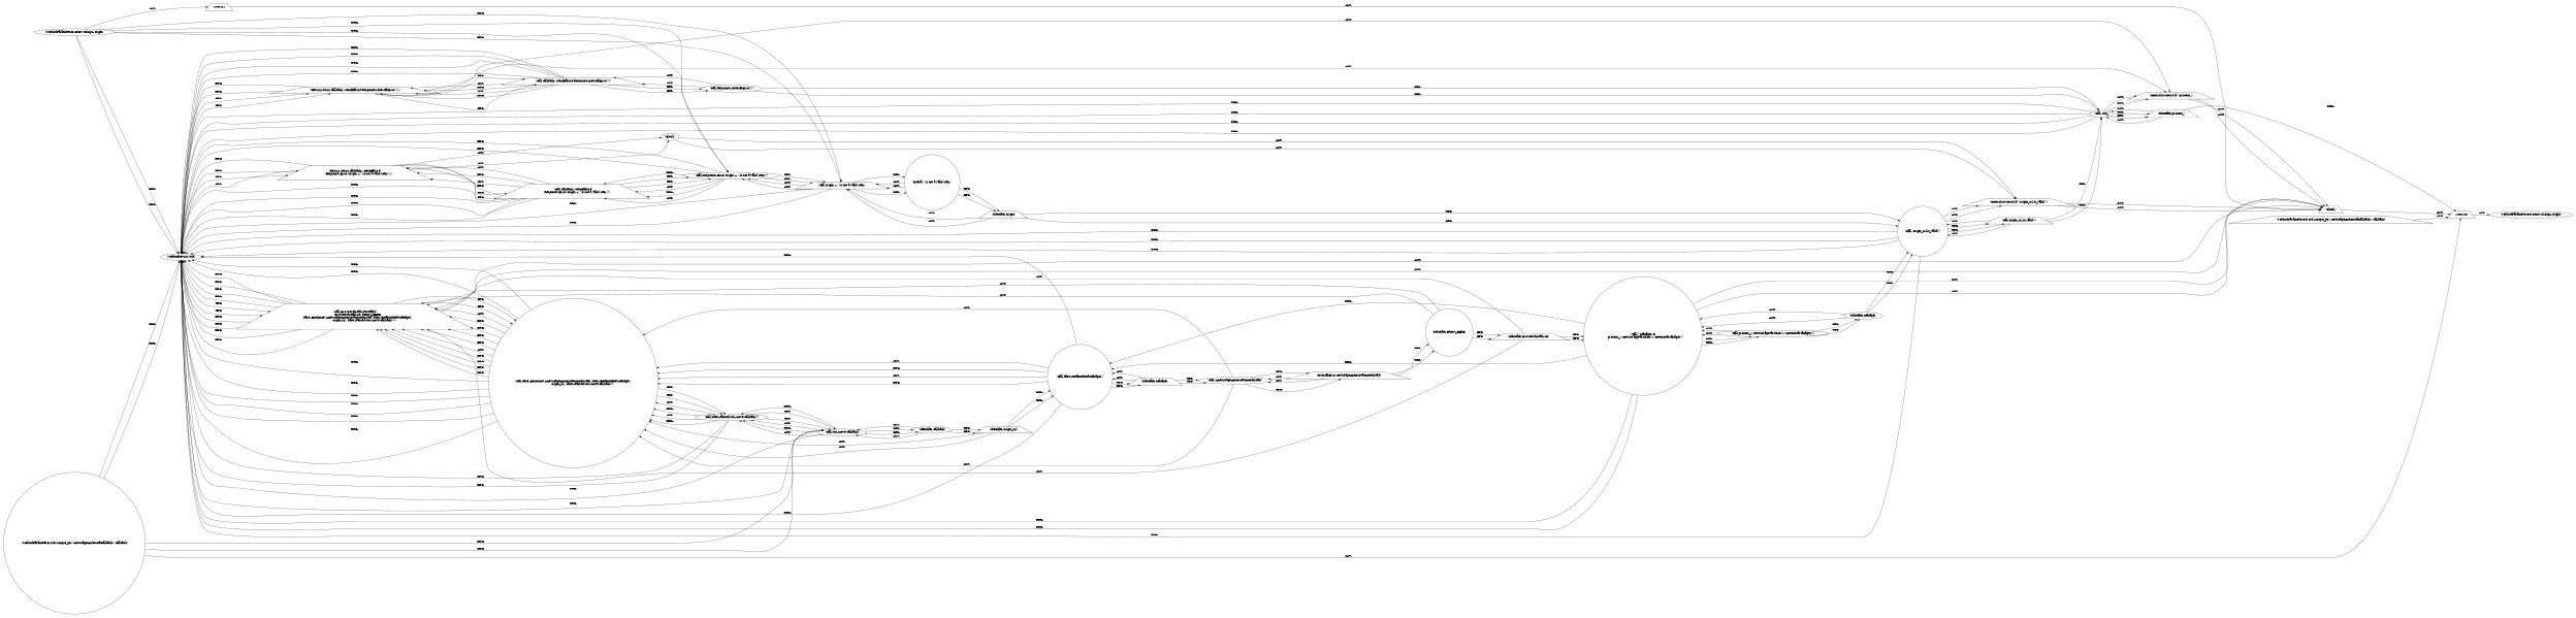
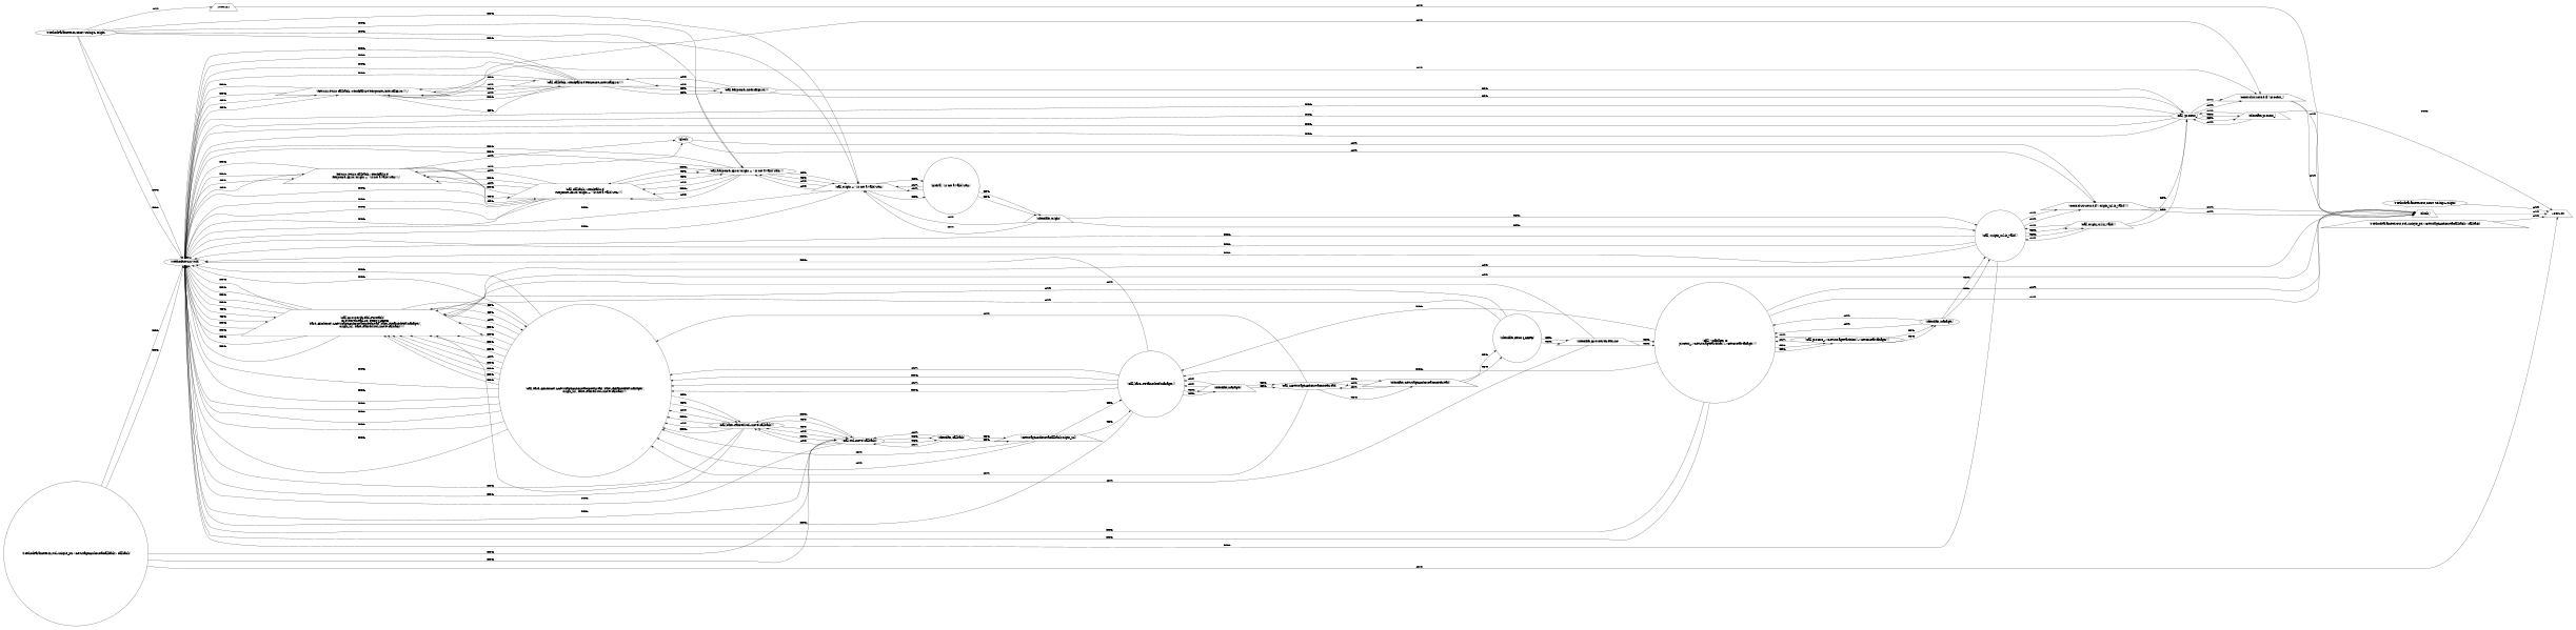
  digraph {
    rankdir=LR
    node [shape=trapezium]
    n1 [label="(MethodReturn,void)" shape=ellipse]
    n2 [label="(Call,BrowserThread::PostTask(\n       BrowserThread::IO, FROM_HERE,\n       base::BindOnce(&GetUsageAndQuotaOnIOThread, base::RetainedRef(manager),\n                      origin_url, base::Passed(std::move(callback)))))"]
    n3 [label="(Return,return callback->sendFailure(Response::InternalError());)"]
    n4 [label="(Return,return callback->sendFailure(\n         Response::Error(origin + \" is not a valid URL\"));)"]
    n5 [label="(Block,)"]
    n6 [label="(Call,base::BindOnce(&GetUsageAndQuotaOnIOThread, base::RetainedRef(manager),\n                      origin_url, base::Passed(std::move(callback))))" shape=circle]
    n7 [label="(ControlStructure,if (!process_))"]
    n8 [label="(Call,callback->sendFailure(Response::InternalError()))"]
    n9 [label="(Call,callback->sendFailure(\n         Response::Error(origin + \" is not a valid URL\")))"]
    n10 [label="(Block,)" shape=ellipse]
    n11 [label="(Call,origin + \" is not a valid URL\")"]
    n12 [label="(Literal,\" is not a valid URL\")" shape=circle]
    n13 [label="(Call,Response::Error(origin + \" is not a valid URL\"))" shape=ellipse]
    n14 [label="(Identifier,origin)"]
    n15 [label="(Call,!origin_url.is_valid())" shape=circle]
    n16 [label="(ControlStructure,if (!origin_url.is_valid()))"]
    n17 [label="(Call,origin_url.is_valid())"]
    n18 [label="(Call,* manager =\n      process_->GetStoragePartition()->GetQuotaManager())" shape=circle]
    n19 [label="(Call,process_->GetStoragePartition()->GetQuotaManager())" shape=ellipse]
    n20 [label="(Call,base::RetainedRef(manager))" shape=circle]
    n21 [label="(Identifier,manager)" shape=ellipse]
    n22 [label="(Identifier,manager)"]
    1000100
    n24 [label="(Call,base::Passed(std::move(callback)))" shape=ellipse]
    n25 [label="(Identifier,FROM_HERE)" shape=circle]
    n26 [label="(Identifier,BrowserThread::IO)"]
    n27 [label="(Call,&GetUsageAndQuotaOnIOThread)" shape=ellipse]
-   n28 [label="(InternalError,GetUsageAndQuotaOnIOThread)"]
+   n28 [label="(Identifier,GetUsageAndQuotaOnIOThread)"]
    n29 [label="(Call,std::move(callback))" shape=ellipse]
-   n30 [label="(Identifier,origin_url)"]
+   n30 [label="(GetUsageAndQuotaCallback,origin_url)"]
    n31 [label="(Identifier,callback)" shape=ellipse]
    n32 [label="(MethodParameterIn,const String& origin)" shape=ellipse]
    1000121
    n34 [label="(MethodParameterOut,const String& origin)" shape=ellipse]
    n35 [label="(MethodParameterIn,std::unique_ptr<GetUsageAndQuotaCallback> callback)" shape=circle]
    n36 [label="(MethodParameterOut,std::unique_ptr<GetUsageAndQuotaCallback> callback)"]
-   n37 [label="(Call,!not_)" shape=ellipse]
+   n37 [label="(Call,!process_)" shape=ellipse]
    n38 [label="(Identifier,process_)"]
    n39 [label="(Call,Response::InternalError())" shape=ellipse]
    n1 -> n2 [label="CFG: "]
    n1 -> n2 [label="CFG: "]
    n1 -> n3 [label="CFG: "]
    n1 -> n3 [label="CFG: "]
    n1 -> n4 [label="CFG: "]
    n1 -> n4 [label="CFG: "]
    n2 -> n1 [label="DDG: "]
    n2 -> n1 [label="DDG: "]
    n2 -> n1 [label="DDG: "]
    n2 -> n1 [label="DDG: "]
    n2 -> n1 [label="DDG: "]
    n2 -> n1 [label="DDG: "]
    n2 -> n1 [label="DDG: "]
    n2 -> n1 [label="DDG: "]
    n2 -> n5 [label="AST: "]
    n2 -> n5 [label="AST: "]
    n2 -> n6 [label="CFG: "]
    n2 -> n6 [label="CFG: "]
    n3 -> n1 [label="DDG: "]
    n3 -> n1 [label="DDG: "]
    n3 -> n7 [label="AST: "]
    n3 -> n7 [label="AST: "]
    n3 -> n8 [label="CFG: "]
    n3 -> n8 [label="CFG: "]
    n4 -> n1 [label="DDG: "]
    n4 -> n1 [label="DDG: "]
    n4 -> n9 [label="CFG: "]
    n4 -> n9 [label="CFG: "]
    n4 -> n10 [label="AST: "]
    n4 -> n10 [label="AST: "]
    n5 -> 1000100 [label="AST: "]
    n6 -> n1 [label="DDG: "]
    n6 -> n1 [label="DDG: "]
    n6 -> n1 [label="DDG: "]
    n6 -> n1 [label="DDG: "]
    n6 -> n1 [label="DDG: "]
    n6 -> n1 [label="DDG: "]
    n6 -> n1 [label="DDG: "]
    n6 -> n1 [label="DDG: "]
    n6 -> n2 [label="AST: "]
    n6 -> n2 [label="DDG: "]
    n6 -> n2 [label="DDG: "]
    n6 -> n2 [label="DDG: "]
    n6 -> n2 [label="DDG: "]
    n6 -> n2 [label="AST: "]
    n6 -> n2 [label="DDG: "]
    n6 -> n2 [label="DDG: "]
    n6 -> n2 [label="DDG: "]
    n6 -> n2 [label="DDG: "]
    n6 -> n24 [label="CFG: "]
    n6 -> n24 [label="CFG: "]
    n7 -> n5 [label="AST: "]
    n7 -> n5 [label="AST: "]
    n8 -> n1 [label="DDG: "]
    n8 -> n1 [label="DDG: "]
    n8 -> n1 [label="DDG: "]
    n8 -> n1 [label="DDG: "]
    n8 -> n3 [label="AST: "]
    n8 -> n3 [label="DDG: "]
    n8 -> n3 [label="AST: "]
    n8 -> n3 [label="DDG: "]
    n8 -> n39 [label="CFG: "]
    n8 -> n39 [label="CFG: "]
    n9 -> n1 [label="DDG: "]
    n9 -> n1 [label="DDG: "]
    n9 -> n1 [label="DDG: "]
    n9 -> n1 [label="DDG: "]
    n9 -> n4 [label="AST: "]
    n9 -> n4 [label="DDG: "]
    n9 -> n4 [label="AST: "]
    n9 -> n4 [label="DDG: "]
    n9 -> n13 [label="CFG: "]
    n9 -> n13 [label="CFG: "]
    n10 -> n16 [label="AST: "]
    n10 -> n16 [label="AST: "]
    n11 -> n1 [label="DDG: "]
    n11 -> n1 [label="DDG: "]
    n11 -> n12 [label="CFG: "]
    n11 -> n12 [label="CFG: "]
    n11 -> n13 [label="AST: "]
    n11 -> n13 [label="AST: "]
    n12 -> n11 [label="AST: "]
    n12 -> n11 [label="AST: "]
    n12 -> n14 [label="CFG: "]
    n12 -> n14 [label="CFG: "]
    n13 -> n1 [label="DDG: "]
    n13 -> n1 [label="DDG: "]
    n13 -> n9 [label="AST: "]
    n13 -> n9 [label="DDG: "]
    n13 -> n9 [label="AST: "]
    n13 -> n9 [label="DDG: "]
    n13 -> n11 [label="CFG: "]
    n13 -> n11 [label="CFG: "]
    n14 -> n11 [label="AST: "]
    n14 -> n11 [label="AST: "]
    n14 -> n15 [label="CFG: "]
    n14 -> n15 [label="CFG: "]
    n15 -> n1 [label="DDG: "]
    n15 -> n1 [label="DDG: "]
    n15 -> n1 [label="DDG: "]
    n15 -> n1 [label="DDG: "]
    n15 -> n16 [label="AST: "]
    n15 -> n16 [label="AST: "]
    n15 -> n17 [label="CFG: "]
    n15 -> n17 [label="CFG: "]
    n16 -> n5 [label="AST: "]
    n16 -> n5 [label="AST: "]
    n17 -> n15 [label="AST: "]
    n17 -> n15 [label="AST: "]
    n17 -> n37 [label="CFG: "]
    n17 -> n37 [label="CFG: "]
    n18 -> n1 [label="DDG: "]
    n18 -> n1 [label="DDG: "]
    n18 -> n5 [label="AST: "]
    n18 -> n5 [label="AST: "]
    n18 -> n19 [label="CFG: "]
    n18 -> n19 [label="CFG: "]
    n18 -> n20 [label="DDG: "]
    n18 -> n20 [label="DDG: "]
    n19 -> n18 [label="AST: "]
    n19 -> n18 [label="AST: "]
    n19 -> n21 [label="CFG: "]
    n19 -> n21 [label="CFG: "]
    n20 -> n1 [label="DDG: "]
    n20 -> n1 [label="DDG: "]
    n20 -> n6 [label="AST: "]
    n20 -> n6 [label="DDG: "]
    n20 -> n6 [label="AST: "]
    n20 -> n6 [label="DDG: "]
    n20 -> n22 [label="CFG: "]
    n20 -> n22 [label="CFG: "]
    n21 -> n15 [label="CFG: "]
    n21 -> n15 [label="CFG: "]
    n21 -> n18 [label="AST: "]
    n21 -> n18 [label="AST: "]
    n22 -> n20 [label="AST: "]
    n22 -> n20 [label="AST: "]
    n22 -> n27 [label="CFG: "]
    n22 -> n27 [label="CFG: "]
    n24 -> n1 [label="DDG: "]
    n24 -> n1 [label="DDG: "]
    n24 -> n6 [label="AST: "]
    n24 -> n6 [label="DDG: "]
    n24 -> n6 [label="AST: "]
    n24 -> n6 [label="DDG: "]
    n24 -> n29 [label="CFG: "]
    n24 -> n29 [label="CFG: "]
    n25 -> n2 [label="AST: "]
    n25 -> n2 [label="AST: "]
    n25 -> n26 [label="CFG: "]
    n25 -> n26 [label="CFG: "]
    n26 -> n2 [label="AST: "]
    n26 -> n2 [label="AST: "]
    n26 -> n18 [label="CFG: "]
    n26 -> n18 [label="CFG: "]
    n27 -> n6 [label="AST: "]
    n27 -> n6 [label="AST: "]
    n27 -> n28 [label="CFG: "]
    n27 -> n28 [label="CFG: "]
    n28 -> n25 [label="CFG: "]
    n28 -> n25 [label="CFG: "]
    n28 -> n27 [label="AST: "]
    n28 -> n27 [label="AST: "]
    n29 -> n1 [label="DDG: "]
    n29 -> n1 [label="DDG: "]
    n29 -> n24 [label="AST: "]
    n29 -> n24 [label="DDG: "]
    n29 -> n24 [label="AST: "]
    n29 -> n24 [label="DDG: "]
    n29 -> n31 [label="CFG: "]
    n29 -> n31 [label="CFG: "]
    n30 -> n6 [label="AST: "]
    n30 -> n6 [label="AST: "]
    n30 -> n20 [label="CFG: "]
    n30 -> n20 [label="CFG: "]
    n31 -> n29 [label="AST: "]
    n31 -> n29 [label="AST: "]
    n31 -> n30 [label="CFG: "]
    n31 -> n30 [label="CFG: "]
    n32 -> n1 [label="DDG: "]
    n32 -> n1 [label="DDG: "]
    n32 -> n11 [label="DDG: "]
    n32 -> n11 [label="DDG: "]
    n32 -> n13 [label="DDG: "]
    n32 -> n13 [label="DDG: "]
    n32 -> 1000121 [label="AST: "]
    1000121 -> n5 [label="AST: "]
-   1000100 -> n34 [label="AST: "]
+   n34 -> 1000100 [label="AST: "]
    n35 -> n1 [label="DDG: "]
    n35 -> n1 [label="DDG: "]
    n35 -> 1000100 [label="AST: "]
    n35 -> n29 [label="DDG: "]
    n35 -> n29 [label="DDG: "]
    n36 -> 1000100 [label="AST: "]
    n37 -> n1 [label="DDG: "]
    n37 -> n1 [label="DDG: "]
    n37 -> n1 [label="DDG: "]
    n37 -> n1 [label="DDG: "]
    n37 -> n7 [label="AST: "]
    n37 -> n7 [label="AST: "]
    n37 -> n38 [label="CFG: "]
    n37 -> n38 [label="CFG: "]
    n38 -> 1000100 [label="DDG: "]
    n38 -> n37 [label="AST: "]
    n38 -> n37 [label="AST: "]
    n39 -> n8 [label="AST: "]
    n39 -> n8 [label="AST: "]
    n39 -> n37 [label="CFG: "]
    n39 -> n37 [label="CFG: "]
  }
